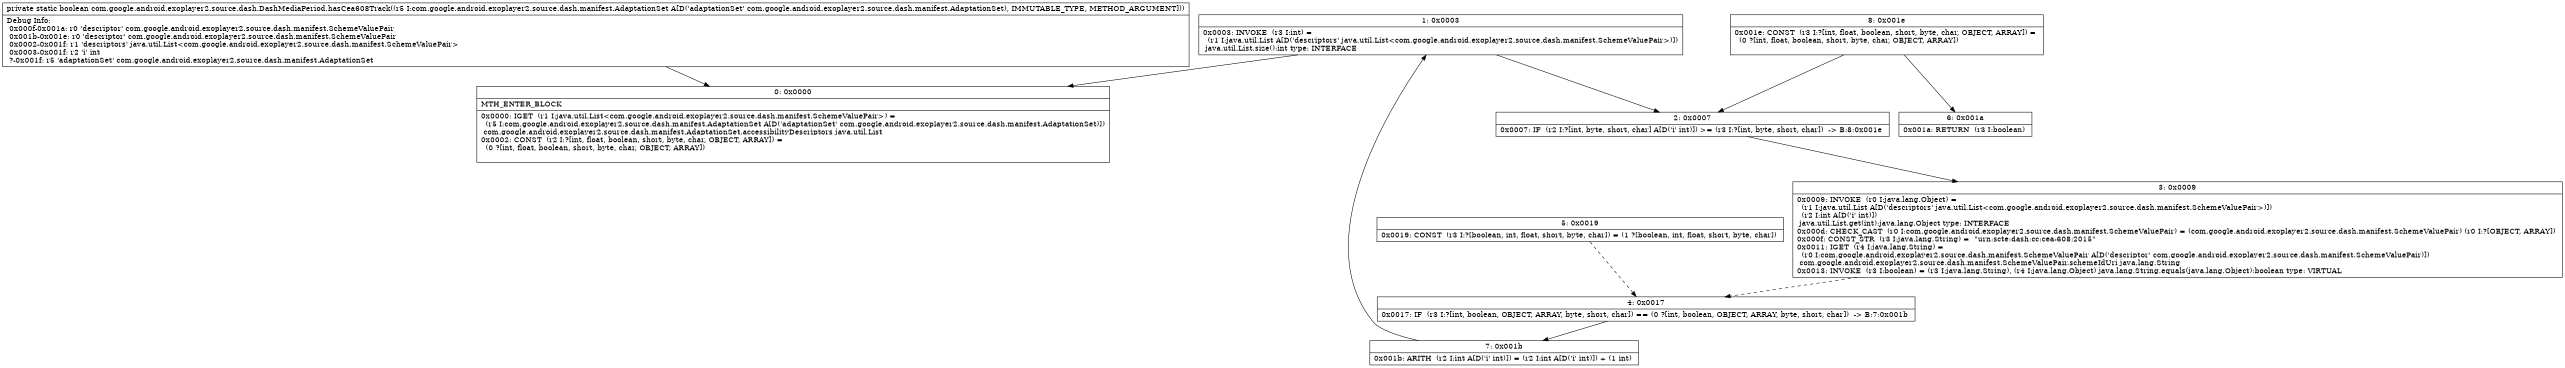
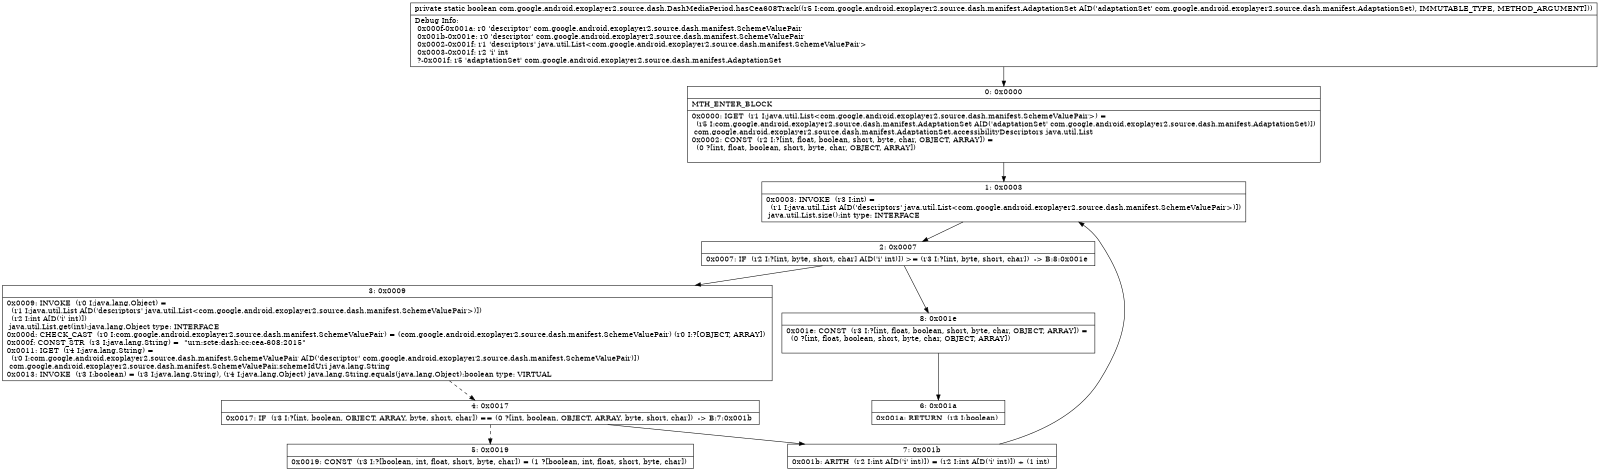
  digraph {
    node [shape=record]
    n1 [label="{0\:\ 0x0000|MTH_ENTER_BLOCK\l|0x0000: IGET  (r1 I:java.util.List\<com.google.android.exoplayer2.source.dash.manifest.SchemeValuePair\>) = \l  (r5 I:com.google.android.exoplayer2.source.dash.manifest.AdaptationSet A[D('adaptationSet' com.google.android.exoplayer2.source.dash.manifest.AdaptationSet)])\l com.google.android.exoplayer2.source.dash.manifest.AdaptationSet.accessibilityDescriptors java.util.List \l0x0002: CONST  (r2 I:?[int, float, boolean, short, byte, char, OBJECT, ARRAY]) = \l  (0 ?[int, float, boolean, short, byte, char, OBJECT, ARRAY])\l \l}"]
    n2 [label="{1\:\ 0x0003|0x0003: INVOKE  (r3 I:int) = \l  (r1 I:java.util.List A[D('descriptors' java.util.List\<com.google.android.exoplayer2.source.dash.manifest.SchemeValuePair\>)])\l java.util.List.size():int type: INTERFACE \l}"]
    n3 [label="{2\:\ 0x0007|0x0007: IF  (r2 I:?[int, byte, short, char] A[D('i' int)]) \>= (r3 I:?[int, byte, short, char])  \-\> B:8:0x001e \l}"]
    n4 [label="{3\:\ 0x0009|0x0009: INVOKE  (r0 I:java.lang.Object) = \l  (r1 I:java.util.List A[D('descriptors' java.util.List\<com.google.android.exoplayer2.source.dash.manifest.SchemeValuePair\>)])\l  (r2 I:int A[D('i' int)])\l java.util.List.get(int):java.lang.Object type: INTERFACE \l0x000d: CHECK_CAST  (r0 I:com.google.android.exoplayer2.source.dash.manifest.SchemeValuePair) = (com.google.android.exoplayer2.source.dash.manifest.SchemeValuePair) (r0 I:?[OBJECT, ARRAY]) \l0x000f: CONST_STR  (r3 I:java.lang.String) =  \"urn:scte:dash:cc:cea\-608:2015\" \l0x0011: IGET  (r4 I:java.lang.String) = \l  (r0 I:com.google.android.exoplayer2.source.dash.manifest.SchemeValuePair A[D('descriptor' com.google.android.exoplayer2.source.dash.manifest.SchemeValuePair)])\l com.google.android.exoplayer2.source.dash.manifest.SchemeValuePair.schemeIdUri java.lang.String \l0x0013: INVOKE  (r3 I:boolean) = (r3 I:java.lang.String), (r4 I:java.lang.Object) java.lang.String.equals(java.lang.Object):boolean type: VIRTUAL \l}"]
    n5 [label="{8\:\ 0x001e|0x001e: CONST  (r3 I:?[int, float, boolean, short, byte, char, OBJECT, ARRAY]) = \l  (0 ?[int, float, boolean, short, byte, char, OBJECT, ARRAY])\l \l}"]
    n6 [label="{4\:\ 0x0017|0x0017: IF  (r3 I:?[int, boolean, OBJECT, ARRAY, byte, short, char]) == (0 ?[int, boolean, OBJECT, ARRAY, byte, short, char])  \-\> B:7:0x001b \l}"]
    n7 [label="{6\:\ 0x001a|0x001a: RETURN  (r3 I:boolean) \l}"]
    n8 [label="{5\:\ 0x0019|0x0019: CONST  (r3 I:?[boolean, int, float, short, byte, char]) = (1 ?[boolean, int, float, short, byte, char]) \l}"]
    n9 [label="{7\:\ 0x001b|0x001b: ARITH  (r2 I:int A[D('i' int)]) = (r2 I:int A[D('i' int)]) + (1 int) \l}"]
    n10 [label="{private static boolean com.google.android.exoplayer2.source.dash.DashMediaPeriod.hasCea608Track((r5 I:com.google.android.exoplayer2.source.dash.manifest.AdaptationSet A[D('adaptationSet' com.google.android.exoplayer2.source.dash.manifest.AdaptationSet), IMMUTABLE_TYPE, METHOD_ARGUMENT]))  | Debug Info:\l  0x000f\-0x001a: r0 'descriptor' com.google.android.exoplayer2.source.dash.manifest.SchemeValuePair\l  0x001b\-0x001e: r0 'descriptor' com.google.android.exoplayer2.source.dash.manifest.SchemeValuePair\l  0x0002\-0x001f: r1 'descriptors' java.util.List\<com.google.android.exoplayer2.source.dash.manifest.SchemeValuePair\>\l  0x0003\-0x001f: r2 'i' int\l  ?\-0x001f: r5 'adaptationSet' com.google.android.exoplayer2.source.dash.manifest.AdaptationSet\l}"]
-   n2 -> n1
+   n1 -> n2
    n2 -> n3
    n3 -> n4 [style=solid]
-   n5 -> n3
+   n3 -> n5
    n4 -> n6 [style=dashed]
    n5 -> n7
-   n8 -> n6 [style=dashed]
+   n6 -> n8 [style=dashed]
    n6 -> n9
    n9 -> n2
    n10 -> n1
  }
